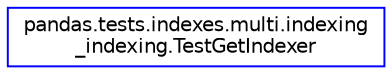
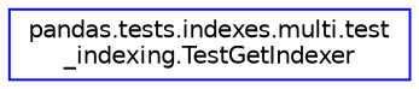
  digraph {
    rankdir=TB
-   n1 [color=blue fillcolor=white fontname=Helvetica fontsize=10 height=0.2 label="pandas.tests.indexes.multi.indexing\l_indexing.TestGetIndexer" shape=box style=filled width=0.4]
+   n1 [color=blue fillcolor=white fontname=Helvetica fontsize=10 height=0.2 label="pandas.tests.indexes.multi.test\l_indexing.TestGetIndexer" shape=box style=filled width=0.4]
  }
